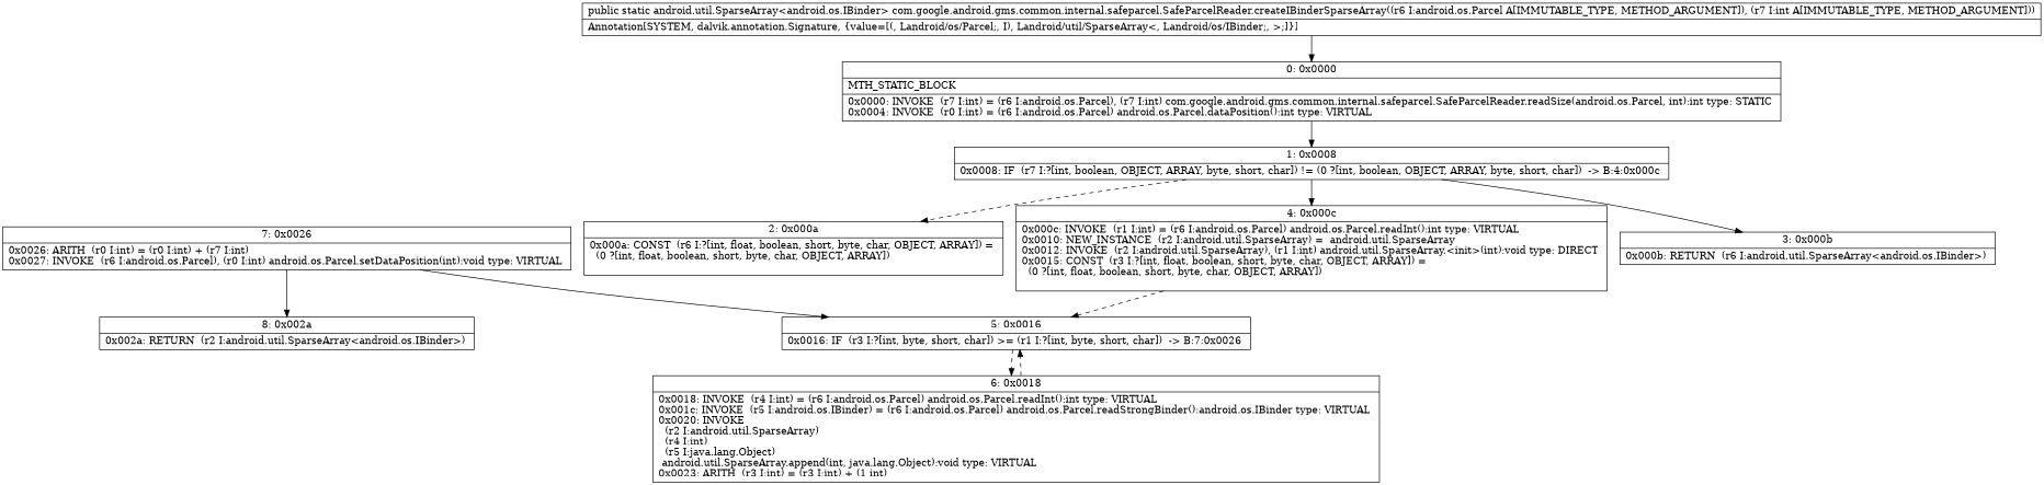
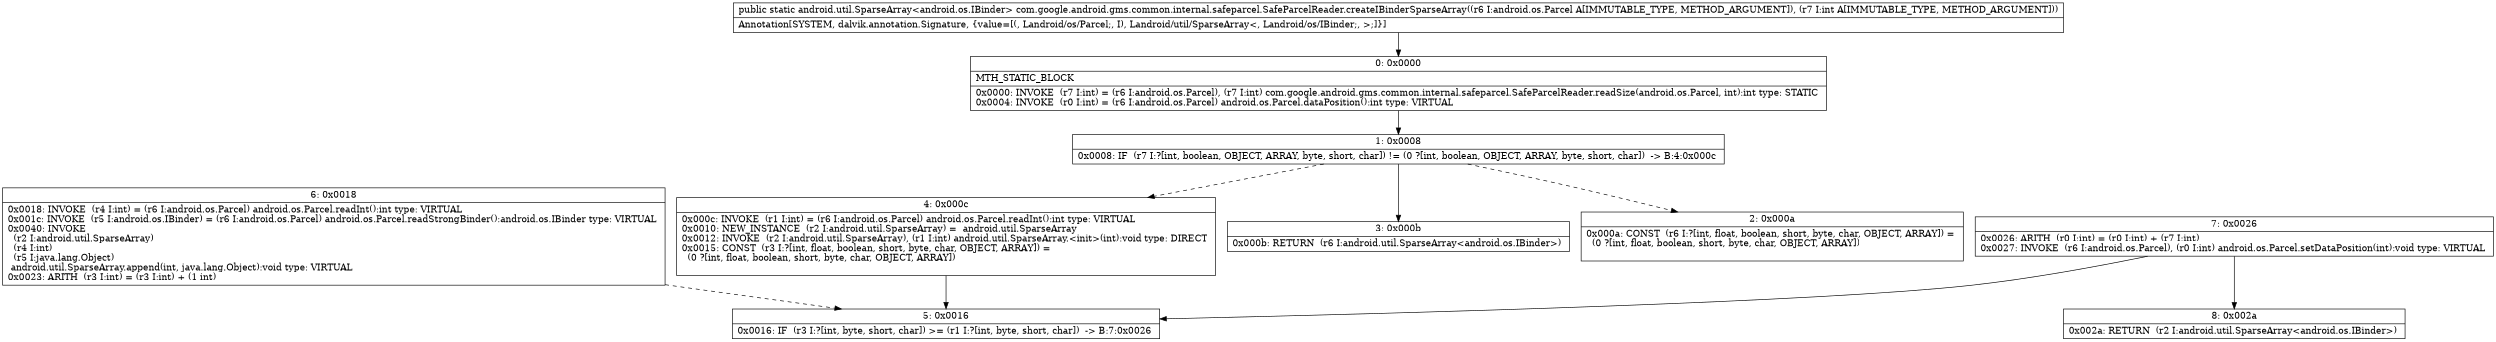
  digraph {
    node [shape=record]
    n1 [label="{0\:\ 0x0000|MTH_STATIC_BLOCK\l|0x0000: INVOKE  (r7 I:int) = (r6 I:android.os.Parcel), (r7 I:int) com.google.android.gms.common.internal.safeparcel.SafeParcelReader.readSize(android.os.Parcel, int):int type: STATIC \l0x0004: INVOKE  (r0 I:int) = (r6 I:android.os.Parcel) android.os.Parcel.dataPosition():int type: VIRTUAL \l}"]
    n2 [label="{1\:\ 0x0008|0x0008: IF  (r7 I:?[int, boolean, OBJECT, ARRAY, byte, short, char]) != (0 ?[int, boolean, OBJECT, ARRAY, byte, short, char])  \-\> B:4:0x000c \l}"]
    n3 [label="{2\:\ 0x000a|0x000a: CONST  (r6 I:?[int, float, boolean, short, byte, char, OBJECT, ARRAY]) = \l  (0 ?[int, float, boolean, short, byte, char, OBJECT, ARRAY])\l \l}"]
    n4 [label="{4\:\ 0x000c|0x000c: INVOKE  (r1 I:int) = (r6 I:android.os.Parcel) android.os.Parcel.readInt():int type: VIRTUAL \l0x0010: NEW_INSTANCE  (r2 I:android.util.SparseArray) =  android.util.SparseArray \l0x0012: INVOKE  (r2 I:android.util.SparseArray), (r1 I:int) android.util.SparseArray.\<init\>(int):void type: DIRECT \l0x0015: CONST  (r3 I:?[int, float, boolean, short, byte, char, OBJECT, ARRAY]) = \l  (0 ?[int, float, boolean, short, byte, char, OBJECT, ARRAY])\l \l}"]
    n5 [label="{3\:\ 0x000b|0x000b: RETURN  (r6 I:android.util.SparseArray\<android.os.IBinder\>) \l}"]
    n6 [label="{5\:\ 0x0016|0x0016: IF  (r3 I:?[int, byte, short, char]) \>= (r1 I:?[int, byte, short, char])  \-\> B:7:0x0026 \l}"]
-   n7 [label="{6\:\ 0x0018|0x0018: INVOKE  (r4 I:int) = (r6 I:android.os.Parcel) android.os.Parcel.readInt():int type: VIRTUAL \l0x001c: INVOKE  (r5 I:android.os.IBinder) = (r6 I:android.os.Parcel) android.os.Parcel.readStrongBinder():android.os.IBinder type: VIRTUAL \l0x0020: INVOKE  \l  (r2 I:android.util.SparseArray)\l  (r4 I:int)\l  (r5 I:java.lang.Object)\l android.util.SparseArray.append(int, java.lang.Object):void type: VIRTUAL \l0x0023: ARITH  (r3 I:int) = (r3 I:int) + (1 int) \l}"]
+   n7 [label="{6\:\ 0x0018|0x0018: INVOKE  (r4 I:int) = (r6 I:android.os.Parcel) android.os.Parcel.readInt():int type: VIRTUAL \l0x001c: INVOKE  (r5 I:android.os.IBinder) = (r6 I:android.os.Parcel) android.os.Parcel.readStrongBinder():android.os.IBinder type: VIRTUAL \l0x0040: INVOKE  \l  (r2 I:android.util.SparseArray)\l  (r4 I:int)\l  (r5 I:java.lang.Object)\l android.util.SparseArray.append(int, java.lang.Object):void type: VIRTUAL \l0x0023: ARITH  (r3 I:int) = (r3 I:int) + (1 int) \l}"]
    n8 [label="{7\:\ 0x0026|0x0026: ARITH  (r0 I:int) = (r0 I:int) + (r7 I:int) \l0x0027: INVOKE  (r6 I:android.os.Parcel), (r0 I:int) android.os.Parcel.setDataPosition(int):void type: VIRTUAL \l}"]
    n9 [label="{8\:\ 0x002a|0x002a: RETURN  (r2 I:android.util.SparseArray\<android.os.IBinder\>) \l}"]
    n10 [label="{public static android.util.SparseArray\<android.os.IBinder\> com.google.android.gms.common.internal.safeparcel.SafeParcelReader.createIBinderSparseArray((r6 I:android.os.Parcel A[IMMUTABLE_TYPE, METHOD_ARGUMENT]), (r7 I:int A[IMMUTABLE_TYPE, METHOD_ARGUMENT]))  | Annotation[SYSTEM, dalvik.annotation.Signature, \{value=[(, Landroid\/os\/Parcel;, I), Landroid\/util\/SparseArray\<, Landroid\/os\/IBinder;, \>;]\}]\l}"]
    n1 -> n2
    n2 -> n3 [style=dashed]
-   n2 -> n4
+   n2 -> n4 [style=dashed]
    n2 -> n5
-   n4 -> n6 [style=dashed]
-   n6 -> n7 [style=dashed]
+   n4 -> n6
    n7 -> n6 [style=dashed]
    n8 -> n6
    n8 -> n9
    n10 -> n1
  }
